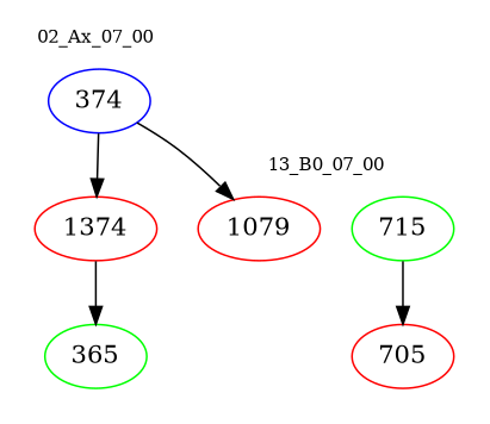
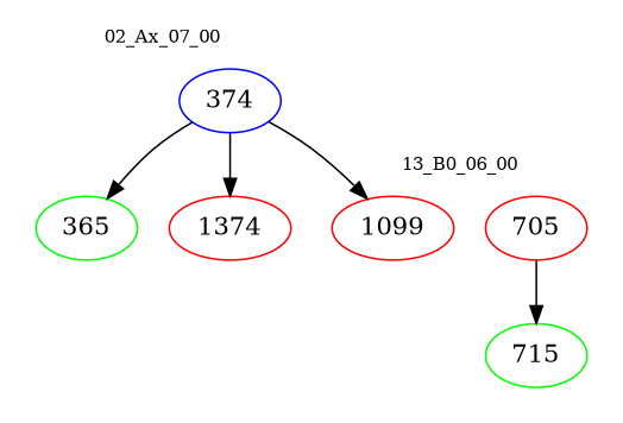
  digraph {
    node [color=red]
    edge [color=black]
    n1 [color=blue label=374]
    n2 [color=green label=365]
    n3 [label=1374]
    n4 [label=705]
    n5 [color=green label=715]
-   n6 [label=1079]
+   n6 [label=1099]
    subgraph cluster_1 {
      color=white
      fontsize=10
      label="02_Ax_07_00"
      n1
      n2
      n3
    }
    subgraph cluster_2 {
      color=white
      fontsize=10
-     label="13_B0_07_00"
+     label="13_B0_06_00"
      n4
      n5
      n6
    }
-   n3 -> n2
+   n1 -> n2
    n1 -> n3
    n1 -> n6
-   n5 -> n4
+   n4 -> n5
  }
